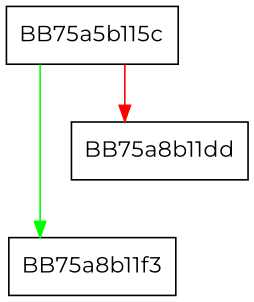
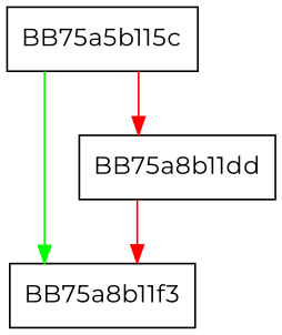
  digraph {
    fontname=Montserrat
    splines=ortho
    node [fontname=Montserrat shape=box]
    edge [color=red fontname=Montserrat]
    n1 [label=BB75a5b115c]
    BB75a8b11f3
    BB75a8b11dd
    n1 -> BB75a8b11f3 [color=green]
    n1 -> BB75a8b11dd
+   BB75a8b11dd -> BB75a8b11f3
  }
